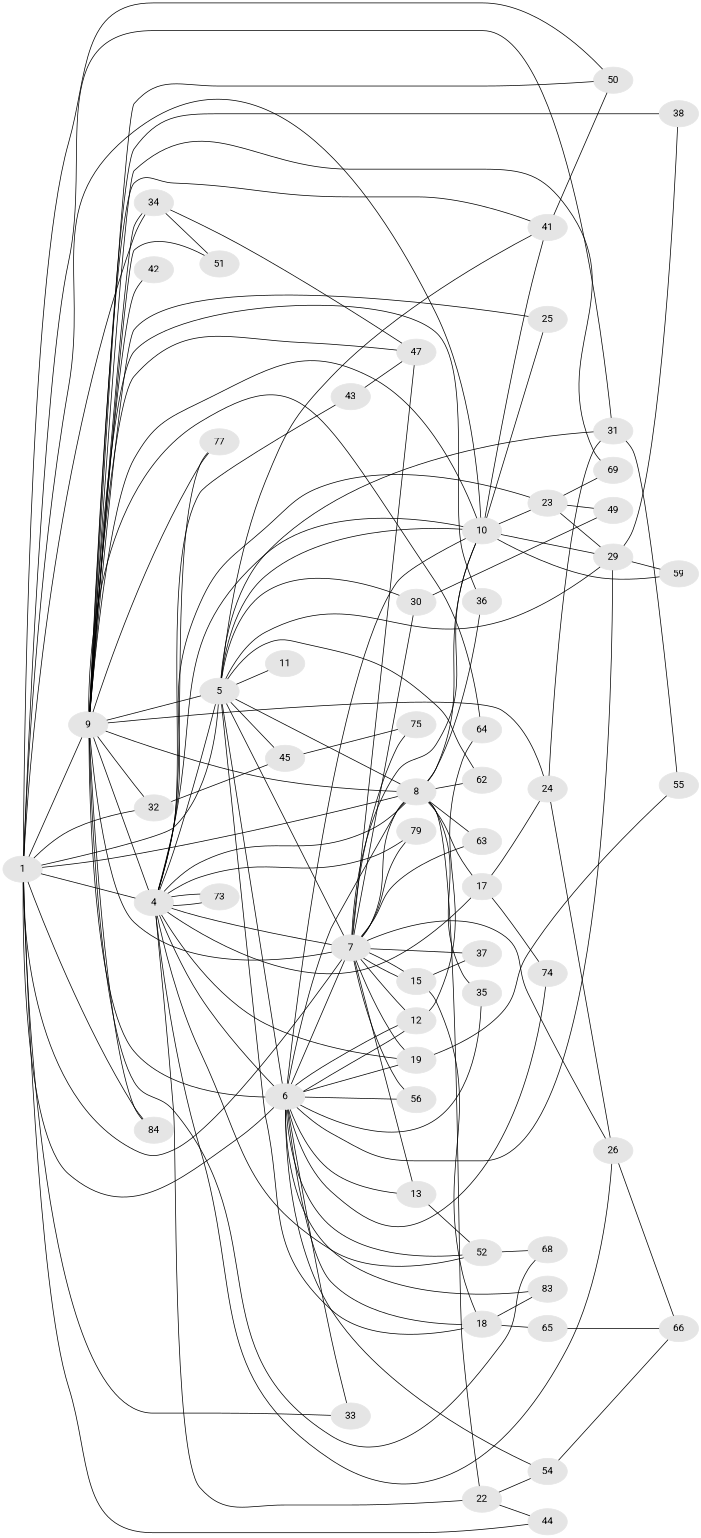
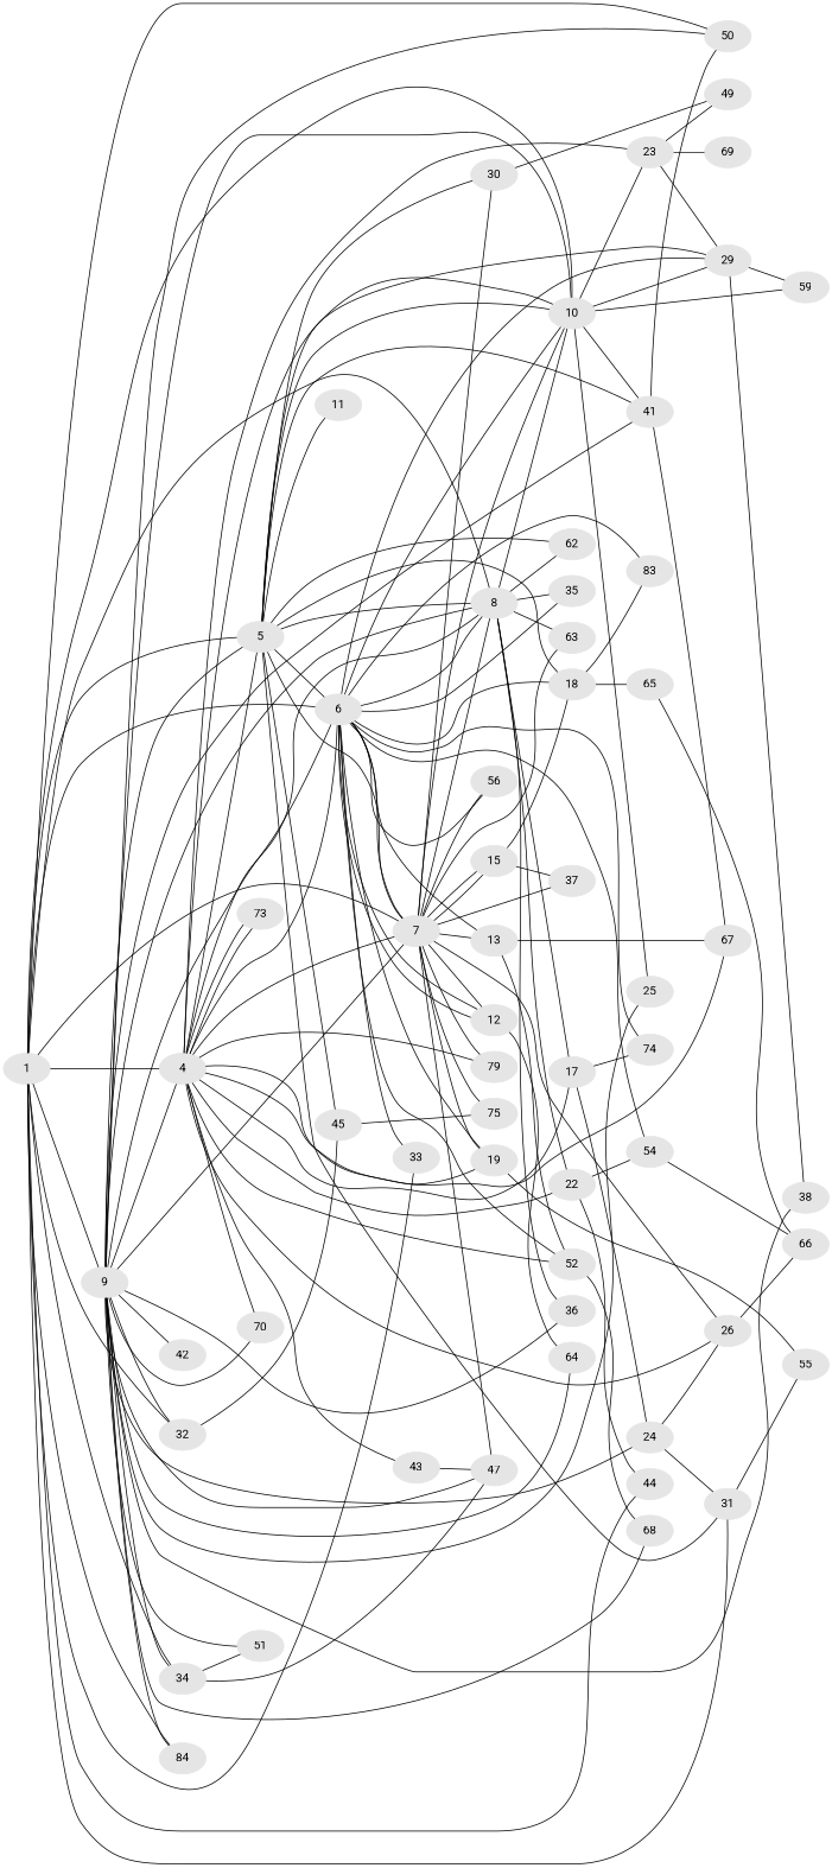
  graph {
    fontname=Roboto
    rankdir=LR
    node [color=gray90 fontname=Roboto style=filled]
    edge [fontname=Roboto]
    1 [super="+21"]
    n2 [label=9 super="+3"]
    4 [super="+28"]
    5 [super="+82"]
    6 [super="+60"]
    7 [super="+9"]
    8 [super="+16"]
    10 [super="+20"]
    31
    32
    33
    34
    44
    50 [super="+71"]
    84
    24 [super="+48"]
    25
    36
    38 [super="+76"]
    41 [super="+72"]
    42
    47 [super="+53"]
    51
    64
    68
    69
-   77
+   77 [label=70]
    17 [super="+39"]
    19 [super="+46"]
    22 [super="+40"]
    23 [super="+27"]
    26 [super="+61"]
    43
    52 [super="+78"]
+   67 [super="+80"]
    73
    79
    11
    18 [super="+57"]
    29 [super="+58"]
    30
    45
    62
    12 [super="+70"]
    13
    35
    54
    56
    74
    83
    15
    37
    63
    75
    59
    55
    49
    66 [super="+85"]
    65
    1 -- n2 [weight=2]
    1 -- 4
    1 -- 5
    1 -- 6
    1 -- 7 [weight=3]
    1 -- 8
    1 -- 10
    1 -- 31
    1 -- 32
    1 -- 33
    1 -- 34
    1 -- 44
    1 -- 50
    1 -- 84
    n2 -- 4 [weight=3]
    n2 -- 5 [weight=2]
    n2 -- 6 [weight=2]
    n2 -- 7 [weight=4]
    n2 -- 8 [weight=3]
    n2 -- 10 [weight=2]
    n2 -- 32
    n2 -- 34
    n2 -- 50
    n2 -- 84
    n2 -- 24
    n2 -- 25
    n2 -- 36
    n2 -- 38 [weight=2]
    n2 -- 41
    n2 -- 42
    n2 -- 47
    n2 -- 51
    n2 -- 64
    n2 -- 68
-   n2 -- 69
    n2 -- 77
    4 -- 5
    4 -- 6
    4 -- 7 [weight=2]
    4 -- 8
    4 -- 10
    4 -- 77
    4 -- 17 [weight=2]
    4 -- 19
    4 -- 22
    4 -- 23
    4 -- 26
    4 -- 43
    4 -- 52
+   4 -- 67
    4 -- 73
    4 -- 73
    4 -- 79
    5 -- 6 [weight=2]
    5 -- 7 [weight=3]
    5 -- 8
    5 -- 10
    5 -- 31
    5 -- 41
    5 -- 11
    5 -- 18
    5 -- 29
    5 -- 30
    5 -- 45
    5 -- 62
    6 -- 7 [weight=2]
    6 -- 8
    6 -- 10 [weight=2]
    6 -- 33
    6 -- 19
    6 -- 52
    6 -- 18
    6 -- 29
    6 -- 12
    6 -- 12
    6 -- 13
    6 -- 35
    6 -- 54
    6 -- 56
    6 -- 74
    6 -- 83
    7 -- 8 [weight=2]
    7 -- 10 [weight=2]
    7 -- 47
    7 -- 19
    7 -- 26
    7 -- 79
    7 -- 30
    7 -- 12
    7 -- 13
    7 -- 56
    7 -- 15
    7 -- 15
    7 -- 37
    7 -- 63
    7 -- 75
    8 -- 10
    8 -- 36
    8 -- 17
    8 -- 22 [weight=2]
    8 -- 62
    8 -- 35
    8 -- 63
    10 -- 25
    10 -- 41
    10 -- 23
    10 -- 29
    10 -- 59
    31 -- 55
    32 -- 45
    34 -- 47
    34 -- 51
    24 -- 31
    24 -- 26
    41 -- 50
+   41 -- 67
    17 -- 24
    17 -- 74
    19 -- 55
    22 -- 44
    22 -- 54
    23 -- 69
    23 -- 29
    23 -- 49
    26 -- 66
    43 -- 47
    52 -- 68
    18 -- 83
    18 -- 65 [weight=2]
    29 -- 38
    29 -- 59
    30 -- 49
    45 -- 75
    12 -- 64
    13 -- 52
+   13 -- 67
    54 -- 66
    15 -- 18
    15 -- 37
    65 -- 66
  }
